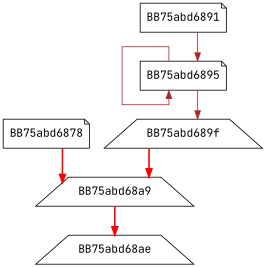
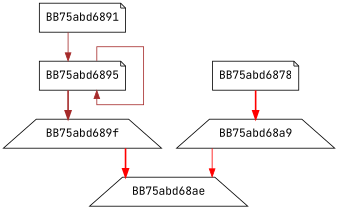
  digraph {
    fontname="JetBrains Mono"
    splines=ortho
    node [fontname="JetBrains Mono" shape=trapezium]
    edge [color=red fontname="JetBrains Mono" style=bold]
    BB75abd68a9
    BB75abd6878 [shape=note]
    BB75abd68ae
    BB75abd6891 [shape=note]
    BB75abd6895 [shape=note]
    BB75abd689f
-   BB75abd68a9 -> BB75abd68ae
+   BB75abd68a9 -> BB75abd68ae [style=solid]
    BB75abd6878 -> BB75abd68a9
    BB75abd6891 -> BB75abd6895 [color=brown style=solid]
    BB75abd6895 -> BB75abd6895 [color=brown style=solid]
-   BB75abd6895 -> BB75abd689f [color=brown style=solid]
-   BB75abd689f -> BB75abd68a9
+   BB75abd6895 -> BB75abd689f [color=brown]
+   BB75abd689f -> BB75abd68ae
  }
